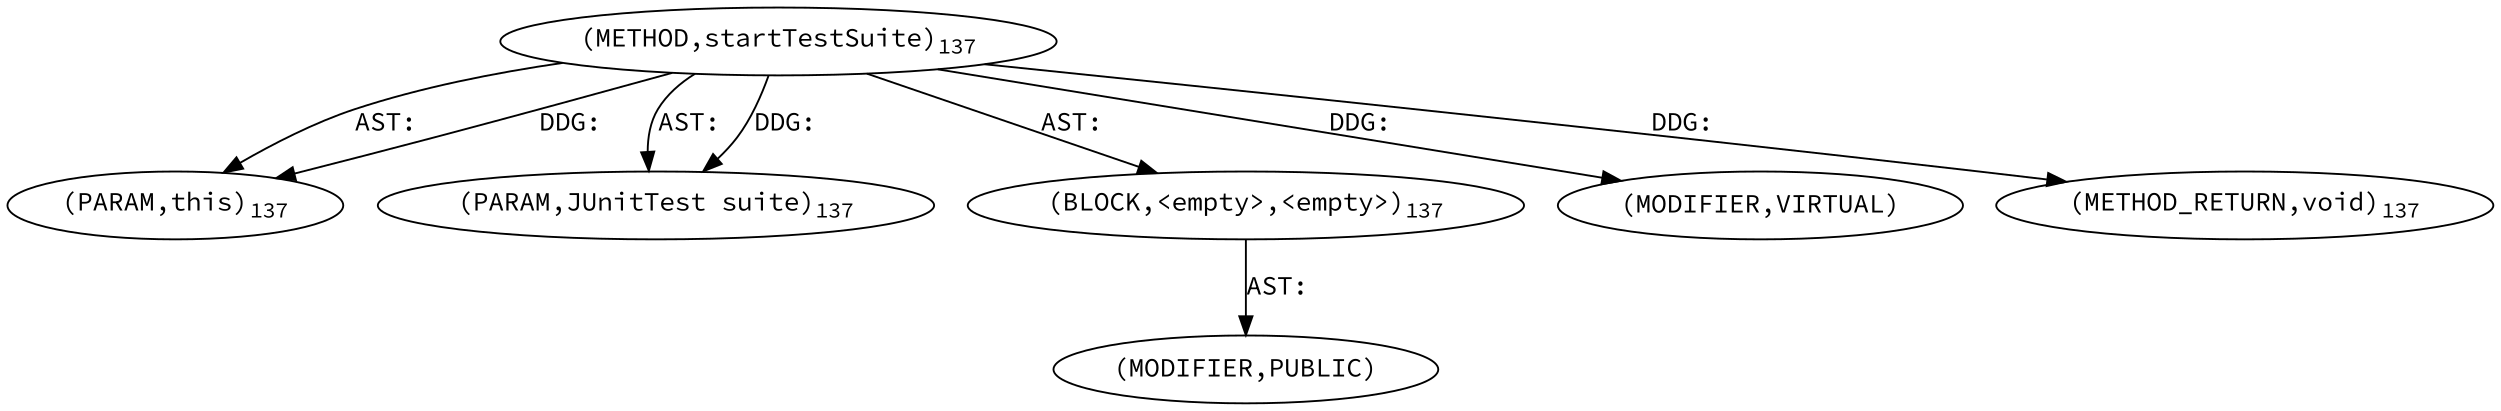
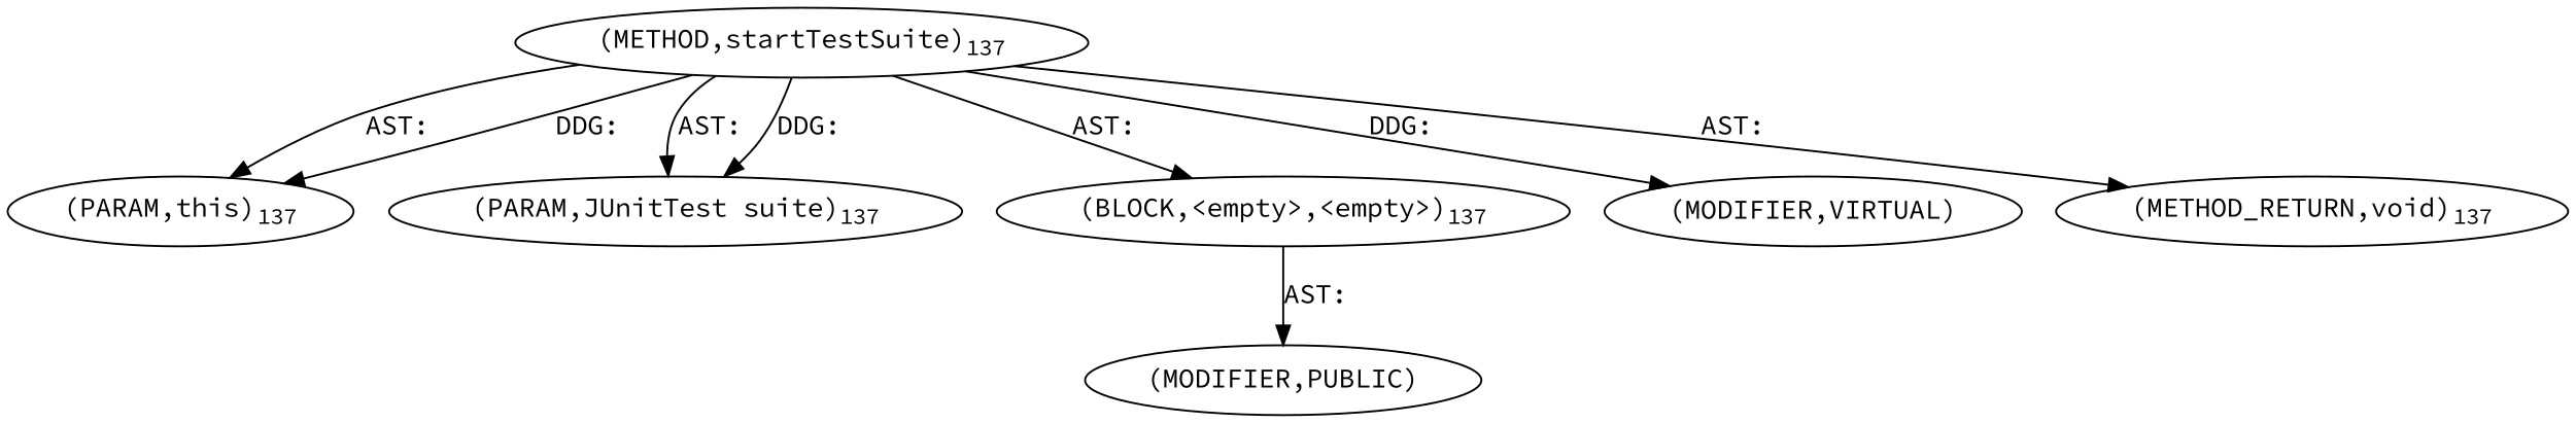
  digraph {
    fontname="Source Code Pro"
    node [fontname="Source Code Pro"]
    edge [fontname="Source Code Pro"]
    n1 [label=<(METHOD,startTestSuite)<SUB>137</SUB>>]
    n2 [label=<(PARAM,this)<SUB>137</SUB>>]
    n3 [label=<(PARAM,JUnitTest suite)<SUB>137</SUB>>]
    n4 [label=<(BLOCK,&lt;empty&gt;,&lt;empty&gt;)<SUB>137</SUB>>]
    n5 [label=<(MODIFIER,VIRTUAL)>]
    n6 [label=<(METHOD_RETURN,void)<SUB>137</SUB>>]
    n7 [label=<(MODIFIER,PUBLIC)>]
    n1 -> n2 [label="AST: "]
    n1 -> n2 [label="DDG: "]
    n1 -> n3 [label="AST: "]
    n1 -> n3 [label="DDG: "]
    n1 -> n4 [label="AST: "]
    n1 -> n5 [label="DDG: "]
-   n1 -> n6 [label="DDG: "]
+   n1 -> n6 [label="AST: "]
    n4 -> n7 [label="AST: "]
  }
